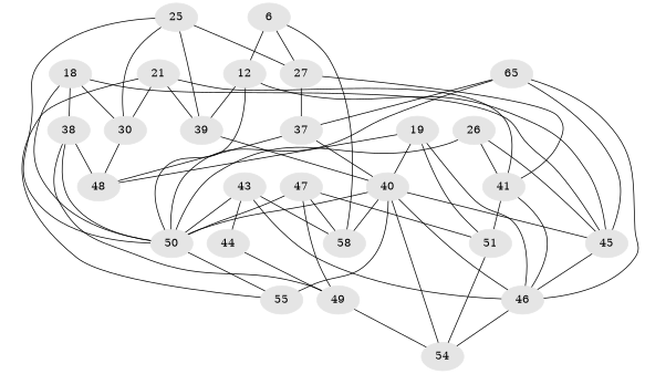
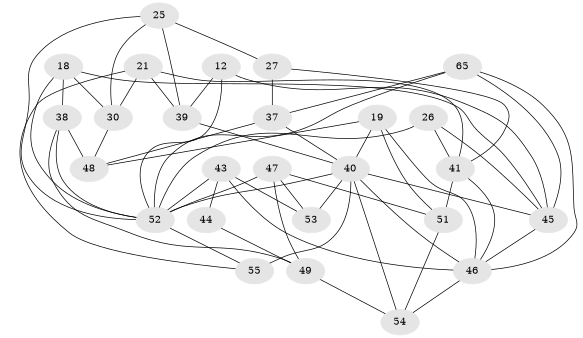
  graph {
    node [color=gray90 style=filled]
    12 [super="+1"]
    39 [super="+20"]
    45 [super="+32"]
-   52 [super="+29+50+23" label=50]
-   6
+   52 [super="+29+50+23"]
    27
-   53 [label=58]
+   53
    41 [super="+22"]
    37 [super="+13"]
    40 [super="+5+36+7+8+28"]
    46 [super="+2+33+14+31"]
    55 [super="+3+15"]
    18
    30
    38
    48
    49
    54
    19
    51
    21
    25
    26
    n24 [label=65 super="+10+17"]
    43 [super="+42+34"]
    44
    47
    12 -- 39 [weight=2]
    12 -- 45
    12 -- 52
    39 -- 40 [weight=2]
    45 -- 46
    52 -- 55
-   6 -- 12 [weight=2]
-   6 -- 27
-   6 -- 53
    27 -- 41
    27 -- 37
    41 -- 46
    41 -- 51
    37 -- 40
    37 -- 48
    40 -- 45 [weight=2]
    40 -- 52 [weight=3]
    40 -- 53
    40 -- 46
    40 -- 55 [weight=4]
    40 -- 54
    46 -- 54
    18 -- 45
    18 -- 52
    18 -- 30
    18 -- 38
    30 -- 48
    38 -- 52
    38 -- 48
    38 -- 49
    49 -- 54
    19 -- 40
    19 -- 46
    19 -- 48
    19 -- 51
    51 -- 54
    21 -- 39
    21 -- 41
    21 -- 55
    21 -- 30
    25 -- 39
    25 -- 52
    25 -- 27
    25 -- 30
    26 -- 45
    26 -- 52
    26 -- 41 [weight=2]
    n24 -- 45 [weight=2]
    n24 -- 52
    n24 -- 37 [weight=3]
    n24 -- 46 [weight=2]
    43 -- 52 [weight=3]
    43 -- 53
    43 -- 46 [weight=3]
    43 -- 44 [weight=3]
    44 -- 49
    47 -- 52
    47 -- 53
    47 -- 49
    47 -- 51
  }
